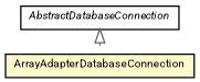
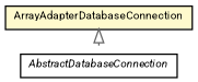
  digraph {
    nodesep=0.15
    rankdir=TB
    ranksep=0.25
    fontname="Roboto Condensed"
    node [fontcolor=black fontname="Roboto Condensed" fontsize=8 margin=0 shape=plaintext]
    n1 [height=0 label=<<table title="de.lmu.ifi.dbs.elki.datasource.AbstractDatabaseConnection" border="0" cellborder="1" cellspacing="0" cellpadding="2" href="AbstractDatabaseConnection.html" target="_parent"> 		<tr><td><table border="0" cellspacing="0" cellpadding="1"> 		<tr><td align="center" balign="center"> <font face="Roboto"><i>AbstractDatabaseConnection</i></font> </td></tr> 		</table></td></tr> 		</table>> width=0]
    n2 [height=0 label=<<table title="de.lmu.ifi.dbs.elki.datasource.ArrayAdapterDatabaseConnection" border="0" cellborder="1" cellspacing="0" cellpadding="2" bgcolor="lemonChiffon" href="ArrayAdapterDatabaseConnection.html" target="_parent"> 		<tr><td><table border="0" cellspacing="0" cellpadding="1"> 		<tr><td align="center" balign="center"> <font face="Roboto">ArrayAdapterDatabaseConnection</font> </td></tr> 		</table></td></tr> 		</table>> width=0]
-   n1 -> n2 [arrowtail=empty color=gray40 dir=back fontname="Roboto Condensed" fontsize=7 labelfontname=Roboto labelfontsize=7 weight=10 style=dotted]
+   n2 -> n1 [arrowtail=empty color=gray40 dir=back fontname="Roboto Condensed" fontsize=7 labelfontname=Roboto labelfontsize=7 weight=10 style=dotted]
  }
